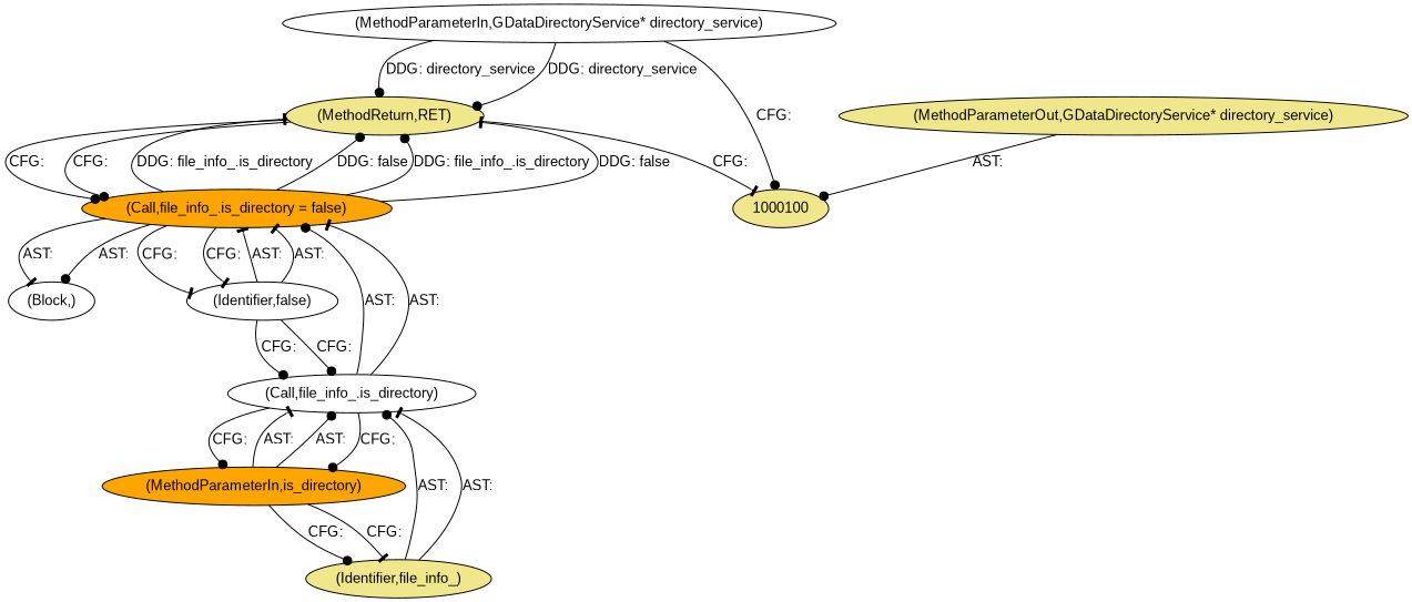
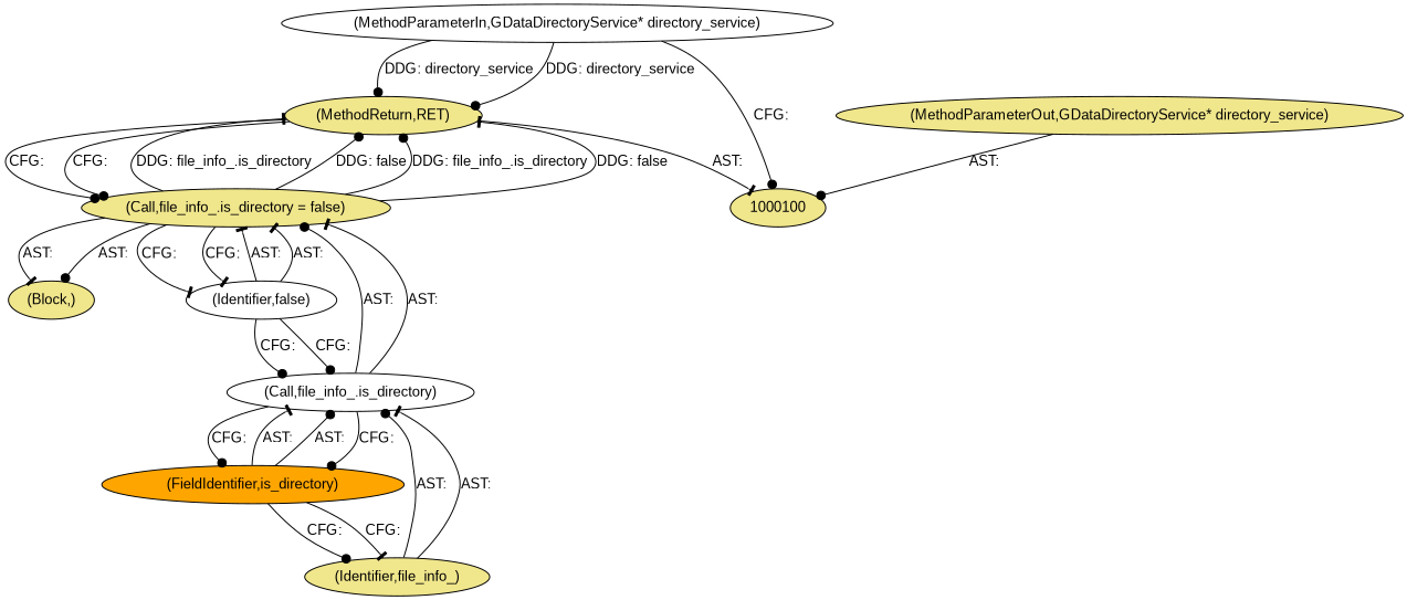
  digraph {
    fontname="Liberation Sans"
    node [fillcolor=khaki fontname="Liberation Sans" style=filled]
    edge [arrowhead=dot fontname="Liberation Sans"]
    n1 [label="(MethodReturn,RET)"]
-   n2 [fillcolor=orange label="(Call,file_info_.is_directory = false)"]
+   n2 [label="(Call,file_info_.is_directory = false)"]
    1000100
-   n4 [fillcolor=white label="(Block,)"]
+   n4 [label="(Block,)"]
    n5 [fillcolor=white label="(Identifier,false)"]
    n6 [fillcolor=white label="(MethodParameterIn,GDataDirectoryService* directory_service)"]
    n7 [label="(MethodParameterOut,GDataDirectoryService* directory_service)"]
-   n8 [fillcolor=orange label="(MethodParameterIn,is_directory)"]
+   n8 [fillcolor=orange label="(FieldIdentifier,is_directory)"]
    n9 [fillcolor=white label="(Call,file_info_.is_directory)"]
    n10 [label="(Identifier,file_info_)"]
    n1 -> n2 [label="CFG: "]
    n1 -> n2 [label="CFG: "]
-   n1 -> 1000100 [arrowhead=tee label="CFG: "]
+   n1 -> 1000100 [arrowhead=tee label="AST: "]
    n2 -> n1 [arrowhead=tee label="DDG: file_info_.is_directory"]
    n2 -> n1 [label="DDG: false"]
    n2 -> n1 [label="DDG: file_info_.is_directory"]
    n2 -> n1 [arrowhead=tee label="DDG: false"]
    n2 -> n4 [arrowhead=tee label="AST: "]
    n2 -> n4 [label="AST: "]
    n2 -> n5 [arrowhead=tee label="CFG: "]
    n2 -> n5 [arrowhead=tee label="CFG: "]
    n5 -> n2 [arrowhead=tee label="AST: "]
    n5 -> n2 [arrowhead=tee label="AST: "]
    n5 -> n9 [label="CFG: "]
    n5 -> n9 [label="CFG: "]
    n6 -> n1 [label="DDG: directory_service"]
    n6 -> n1 [label="DDG: directory_service"]
    n6 -> 1000100 [label="CFG: "]
    n7 -> 1000100 [label="AST: "]
    n8 -> n9 [arrowhead=tee label="AST: "]
    n8 -> n9 [label="AST: "]
    n8 -> n10 [label="CFG: "]
    n8 -> n10 [arrowhead=tee label="CFG: "]
    n9 -> n2 [label="AST: "]
    n9 -> n2 [arrowhead=tee label="AST: "]
    n9 -> n8 [label="CFG: "]
    n9 -> n8 [label="CFG: "]
    n10 -> n9 [label="AST: "]
    n10 -> n9 [arrowhead=tee label="AST: "]
  }
